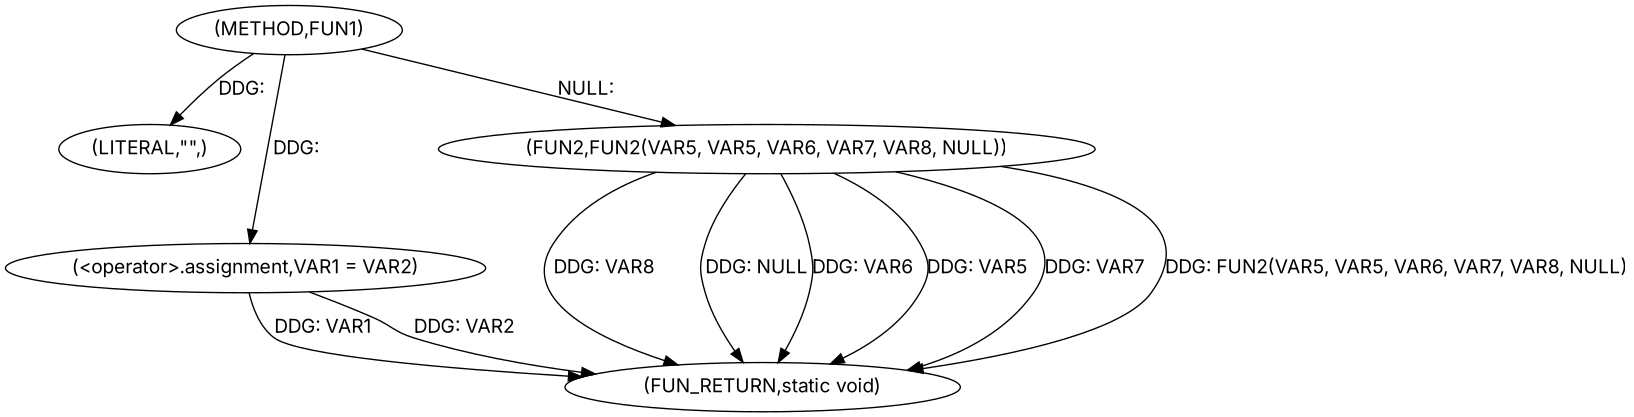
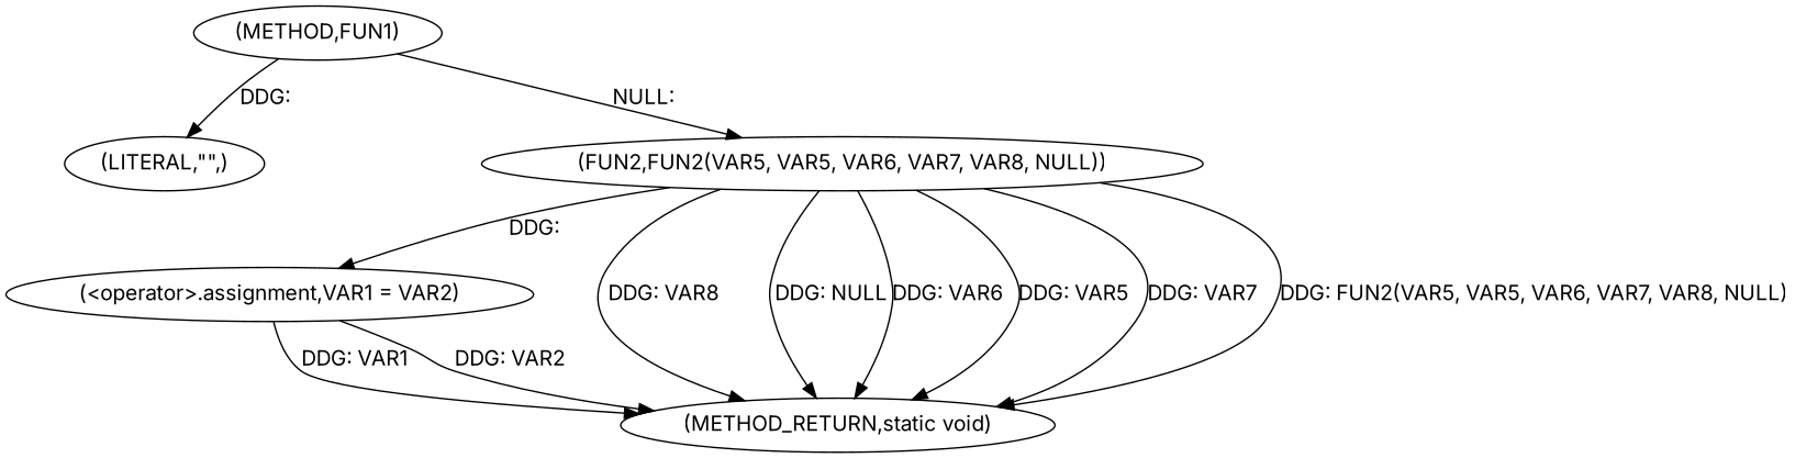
  digraph {
    fontname=Inter
    node [fontname=Inter]
    edge [fontname=Inter]
    n1 [label="(METHOD,FUN1)"]
    n2 [label="(LITERAL,\"\",)"]
    n3 [label="(<operator>.assignment,VAR1 = VAR2)"]
    n4 [label="(FUN2,FUN2(VAR5, VAR5, VAR6, VAR7, VAR8, NULL))"]
-   n5 [label="(FUN_RETURN,static void)"]
+   n5 [label="(METHOD_RETURN,static void)"]
    n1 -> n2 [label="DDG: "]
-   n1 -> n3 [label="DDG: "]
+   n4 -> n3 [label="DDG: "]
    n1 -> n4 [label="NULL: "]
    n3 -> n5 [label="DDG: VAR1"]
    n3 -> n5 [label="DDG: VAR2"]
    n4 -> n5 [label="DDG: VAR8"]
    n4 -> n5 [label="DDG: NULL"]
    n4 -> n5 [label="DDG: VAR6"]
    n4 -> n5 [label="DDG: VAR5"]
    n4 -> n5 [label="DDG: VAR7"]
    n4 -> n5 [label="DDG: FUN2(VAR5, VAR5, VAR6, VAR7, VAR8, NULL)"]
  }
